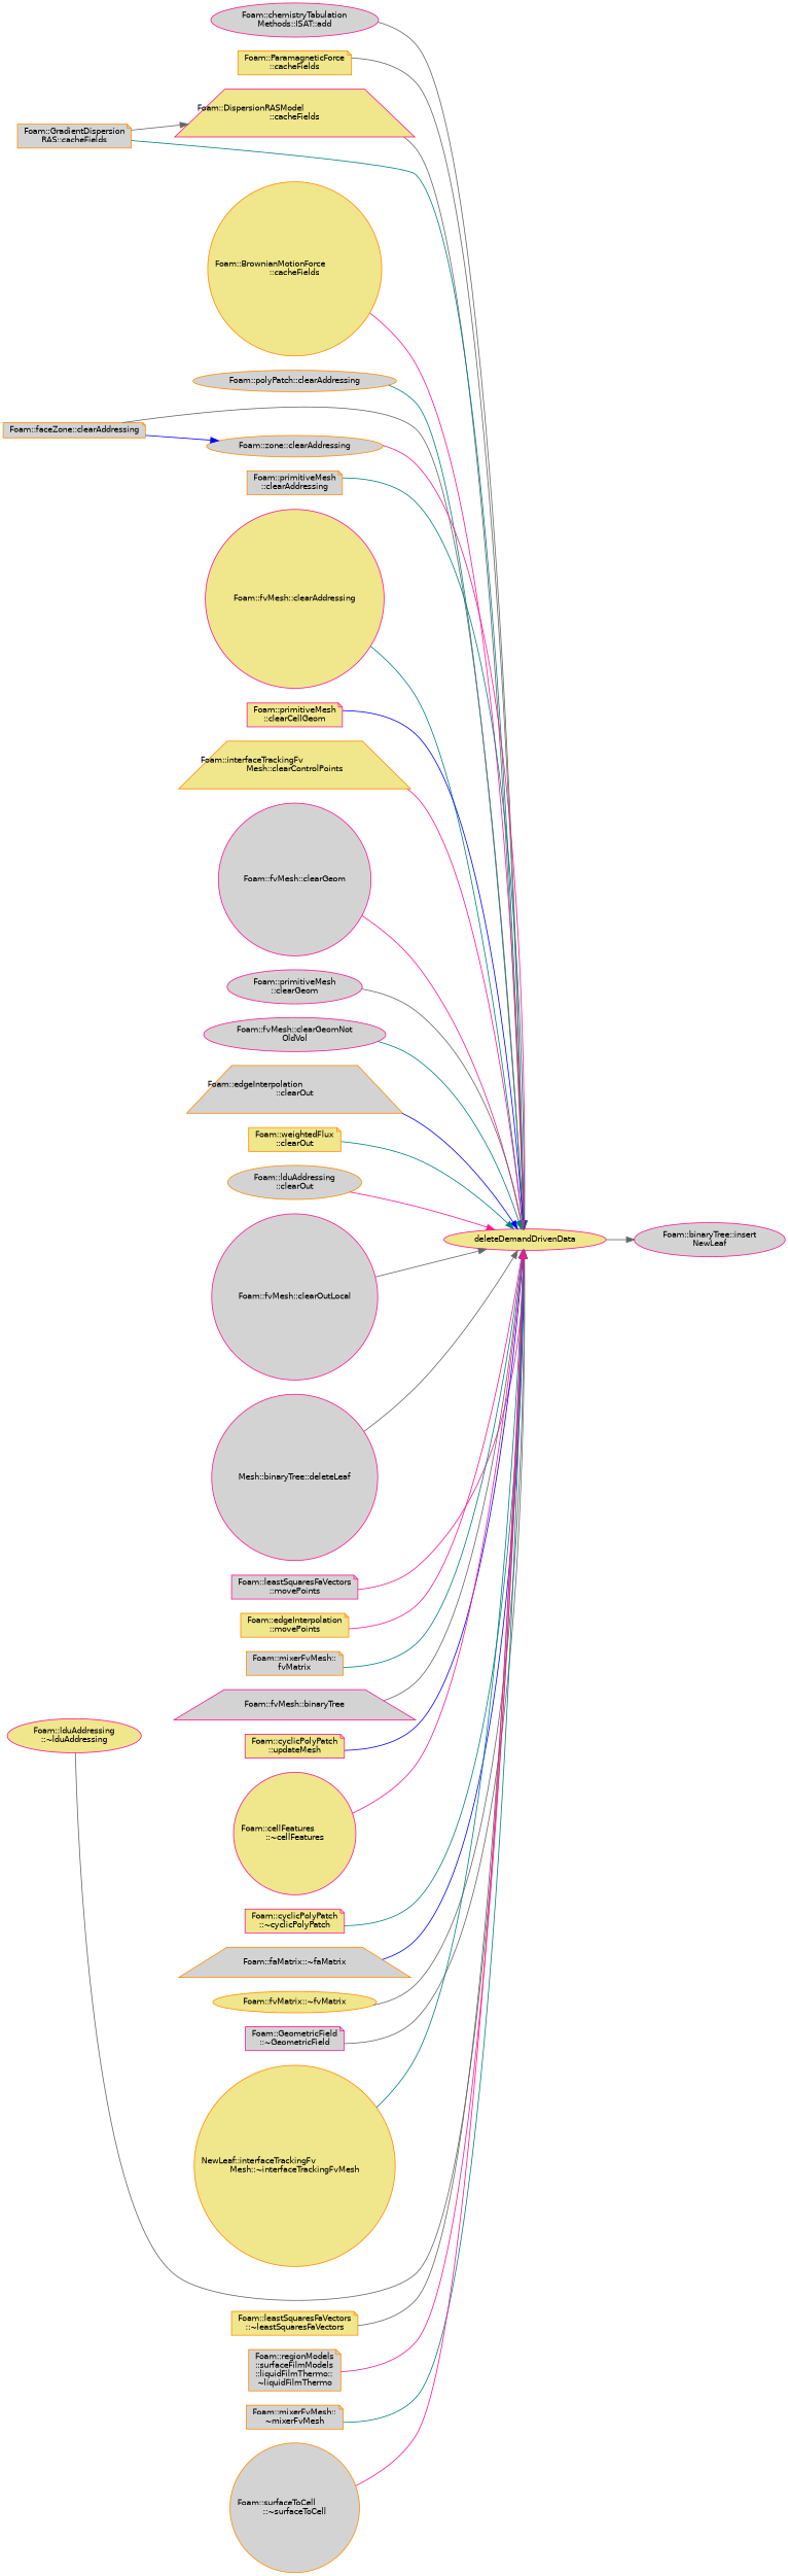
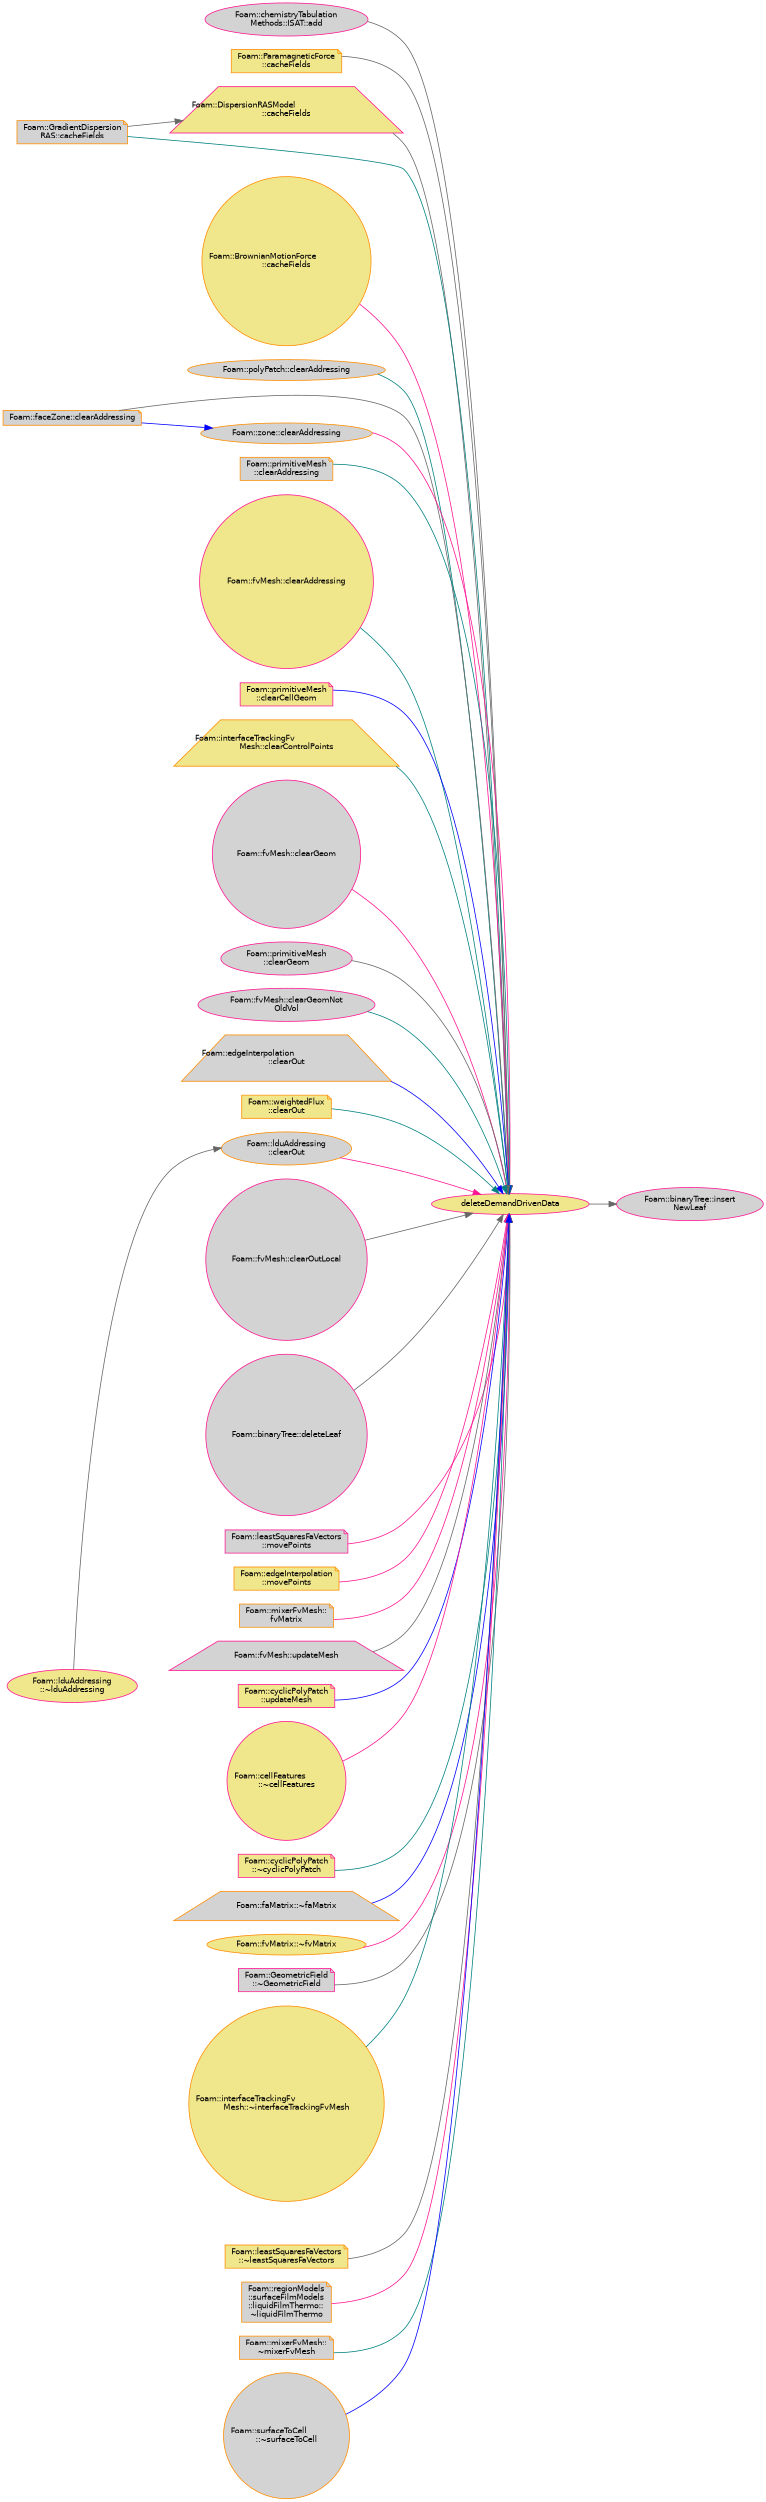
  digraph {
    rankdir=RL
    node [color=darkorange fillcolor=lightgrey fontname=Helvetica fontsize=10 shape=note style=filled]
    edge [color=gray40 dir=back fontname=Helvetica fontsize=10 labelfontname=Helvetica labelfontsize=10 style=solid]
    n1 [color=deeppink fillcolor=khaki fontcolor=black height=0.2 label=deleteDemandDrivenData shape=ellipse width=0.4]
    n2 [color=deeppink height=0.2 label="Foam::chemistryTabulation\lMethods::ISAT::add" shape=ellipse width=0.4]
    n3 [fillcolor=khaki height=0.2 label="Foam::ParamagneticForce\l::cacheFields" width=0.4]
    n4 [color=deeppink fillcolor=khaki height=0.2 label="Foam::DispersionRASModel\l::cacheFields" shape=trapezium width=0.4]
    n5 [height=0.2 label="Foam::GradientDispersion\lRAS::cacheFields" width=0.4]
    n6 [fillcolor=khaki height=0.2 label="Foam::BrownianMotionForce\l::cacheFields" shape=circle width=0.4]
    n7 [height=0.2 label="Foam::polyPatch::clearAddressing" shape=ellipse width=0.4]
    n8 [height=0.2 label="Foam::faceZone::clearAddressing" width=0.4]
    n9 [height=0.2 label="Foam::zone::clearAddressing" shape=ellipse width=0.4]
    n10 [height=0.2 label="Foam::primitiveMesh\l::clearAddressing" width=0.4]
    n11 [color=deeppink fillcolor=khaki height=0.2 label="Foam::fvMesh::clearAddressing" shape=circle width=0.4]
    n12 [color=deeppink fillcolor=khaki height=0.2 label="Foam::primitiveMesh\l::clearCellGeom" width=0.4]
    n13 [fillcolor=khaki height=0.2 label="Foam::interfaceTrackingFv\lMesh::clearControlPoints" shape=trapezium width=0.4]
    n14 [color=deeppink height=0.2 label="Foam::fvMesh::clearGeom" shape=circle width=0.4]
    n15 [color=deeppink height=0.2 label="Foam::primitiveMesh\l::clearGeom" shape=ellipse width=0.4]
    n16 [color=deeppink height=0.2 label="Foam::fvMesh::clearGeomNot\lOldVol" shape=ellipse width=0.4]
    n17 [height=0.2 label="Foam::edgeInterpolation\l::clearOut" shape=trapezium width=0.4]
    n18 [fillcolor=khaki height=0.2 label="Foam::weightedFlux\l::clearOut" width=0.4]
    n19 [height=0.2 label="Foam::lduAddressing\l::clearOut" shape=ellipse width=0.4]
    n20 [color=deeppink height=0.2 label="Foam::fvMesh::clearOutLocal" shape=circle width=0.4]
-   n21 [color=deeppink height=0.2 label="Mesh::binaryTree::deleteLeaf" shape=circle width=0.4]
+   n21 [color=deeppink height=0.2 label="Foam::binaryTree::deleteLeaf" shape=circle width=0.4]
    n22 [color=deeppink height=0.2 label="Foam::leastSquaresFaVectors\l::movePoints" width=0.4]
    n23 [fillcolor=khaki height=0.2 label="Foam::edgeInterpolation\l::movePoints" width=0.4]
    n24 [height=0.2 label="Foam::mixerFvMesh::\lfvMatrix" width=0.4]
-   n25 [color=deeppink height=0.2 label="Foam::fvMesh::binaryTree" shape=trapezium width=0.4]
+   n25 [color=deeppink height=0.2 label="Foam::fvMesh::updateMesh" shape=trapezium width=0.4]
    n26 [color=deeppink fillcolor=khaki height=0.2 label="Foam::cyclicPolyPatch\l::updateMesh" width=0.4]
    n27 [color=deeppink fillcolor=khaki height=0.2 label="Foam::cellFeatures\l::~cellFeatures" shape=circle width=0.4]
    n28 [color=deeppink fillcolor=khaki height=0.2 label="Foam::cyclicPolyPatch\l::~cyclicPolyPatch" width=0.4]
    n29 [height=0.2 label="Foam::faMatrix::~faMatrix" shape=trapezium width=0.4]
    n30 [fillcolor=khaki height=0.2 label="Foam::fvMatrix::~fvMatrix" shape=ellipse width=0.4]
    n31 [color=deeppink height=0.2 label="Foam::GeometricField\l::~GeometricField" width=0.4]
-   n32 [fillcolor=khaki height=0.2 label="NewLeaf::interfaceTrackingFv\lMesh::~interfaceTrackingFvMesh" shape=circle width=0.4]
+   n32 [fillcolor=khaki height=0.2 label="Foam::interfaceTrackingFv\lMesh::~interfaceTrackingFvMesh" shape=circle width=0.4]
    n33 [color=deeppink fillcolor=khaki height=0.2 label="Foam::lduAddressing\l::~lduAddressing" shape=ellipse width=0.4]
    n34 [fillcolor=khaki height=0.2 label="Foam::leastSquaresFaVectors\l::~leastSquaresFaVectors" width=0.4]
    n35 [height=0.2 label="Foam::regionModels\l::surfaceFilmModels\l::liquidFilmThermo::\l~liquidFilmThermo" width=0.4]
    n36 [height=0.2 label="Foam::mixerFvMesh::\l~mixerFvMesh" width=0.4]
    n37 [height=0.2 label="Foam::surfaceToCell\l::~surfaceToCell" shape=circle width=0.4]
    n38 [color=deeppink height=0.2 label="Foam::binaryTree::insert\lNewLeaf" shape=ellipse width=0.4]
    n1 -> n2
    n1 -> n3
    n1 -> n4
    n1 -> n5 [color=teal]
    n1 -> n6 [color=deeppink]
    n1 -> n7 [color=teal]
    n1 -> n8
    n1 -> n9 [color=deeppink]
    n1 -> n10 [color=teal]
    n1 -> n11 [color=teal]
    n1 -> n12 [color=blue]
-   n1 -> n13 [color=deeppink]
+   n1 -> n13 [color=teal]
    n1 -> n14 [color=deeppink]
    n1 -> n15
    n1 -> n16 [color=teal]
    n1 -> n17 [color=blue]
    n1 -> n18 [color=teal]
    n1 -> n19 [color=deeppink]
    n1 -> n20
    n1 -> n21
    n1 -> n22 [color=deeppink]
    n1 -> n23 [color=deeppink]
-   n1 -> n24 [color=teal]
+   n1 -> n24 [color=deeppink]
    n1 -> n25
    n1 -> n26 [color=blue]
    n1 -> n27 [color=deeppink]
    n1 -> n28 [color=teal]
    n1 -> n29 [color=blue]
-   n1 -> n30
+   n1 -> n30 [color=deeppink]
    n1 -> n31
    n1 -> n32 [color=teal]
-   n1 -> n33
+   n19 -> n33
    n1 -> n34
    n1 -> n35 [color=deeppink]
    n1 -> n36 [color=teal]
-   n1 -> n37 [color=deeppink]
+   n1 -> n37 [color=blue]
    n4 -> n5
    n9 -> n8 [color=blue]
    n38 -> n1
  }
